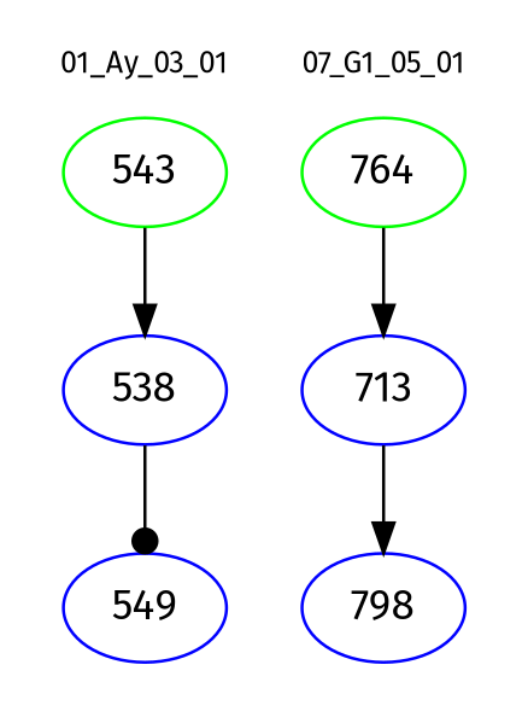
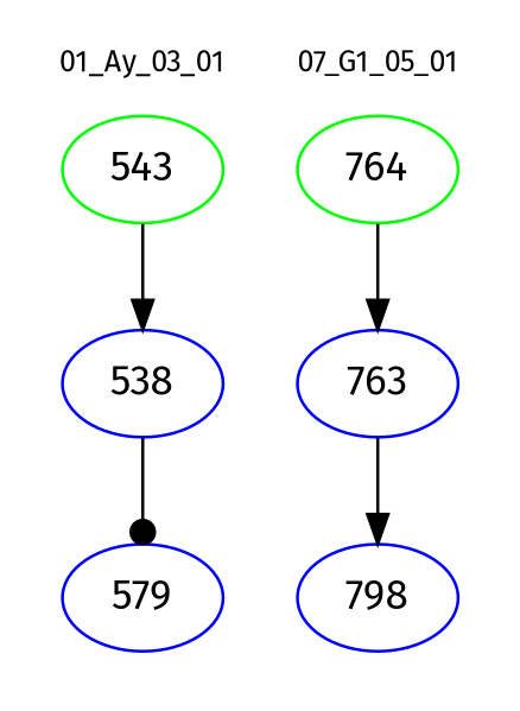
  digraph {
    fontname="Fira Sans"
    node [color=blue fontname="Fira Sans"]
    edge [arrowhead=normal color=black fontname="Fira Sans"]
    n1 [color=green label=543]
    n2 [label=538]
-   n3 [label=549]
+   n3 [label=579]
    n4 [color=green label=764]
-   n5 [label=713]
+   n5 [label=763]
    n6 [label=798]
    subgraph cluster_1 {
      color=white
      fontsize=10
      label="01_Ay_03_01"
      n1
      n2
      n3
    }
    subgraph cluster_2 {
      color=white
      fontsize=10
      label="07_G1_05_01"
      n4
      n5
      n6
    }
    n1 -> n2
    n2 -> n3 [arrowhead=dot]
    n4 -> n5
    n5 -> n6
  }
